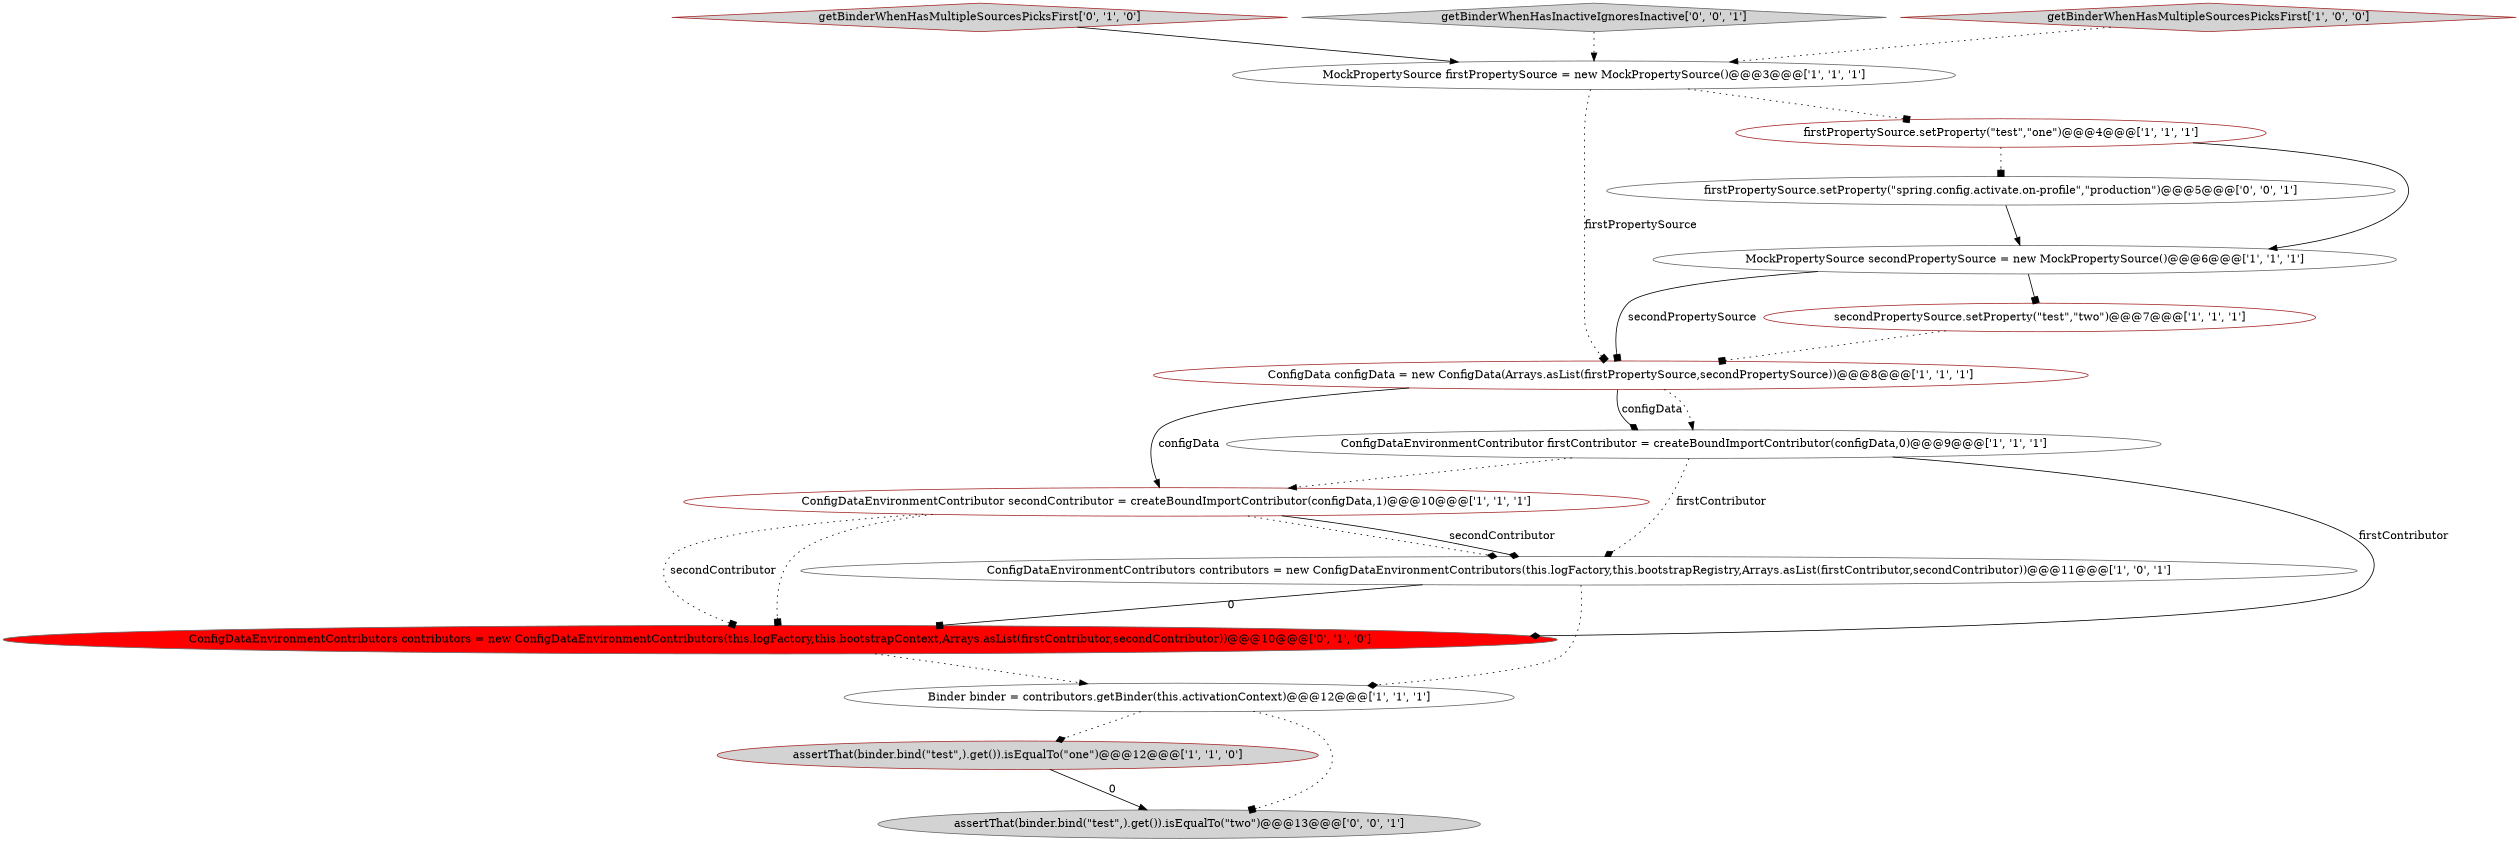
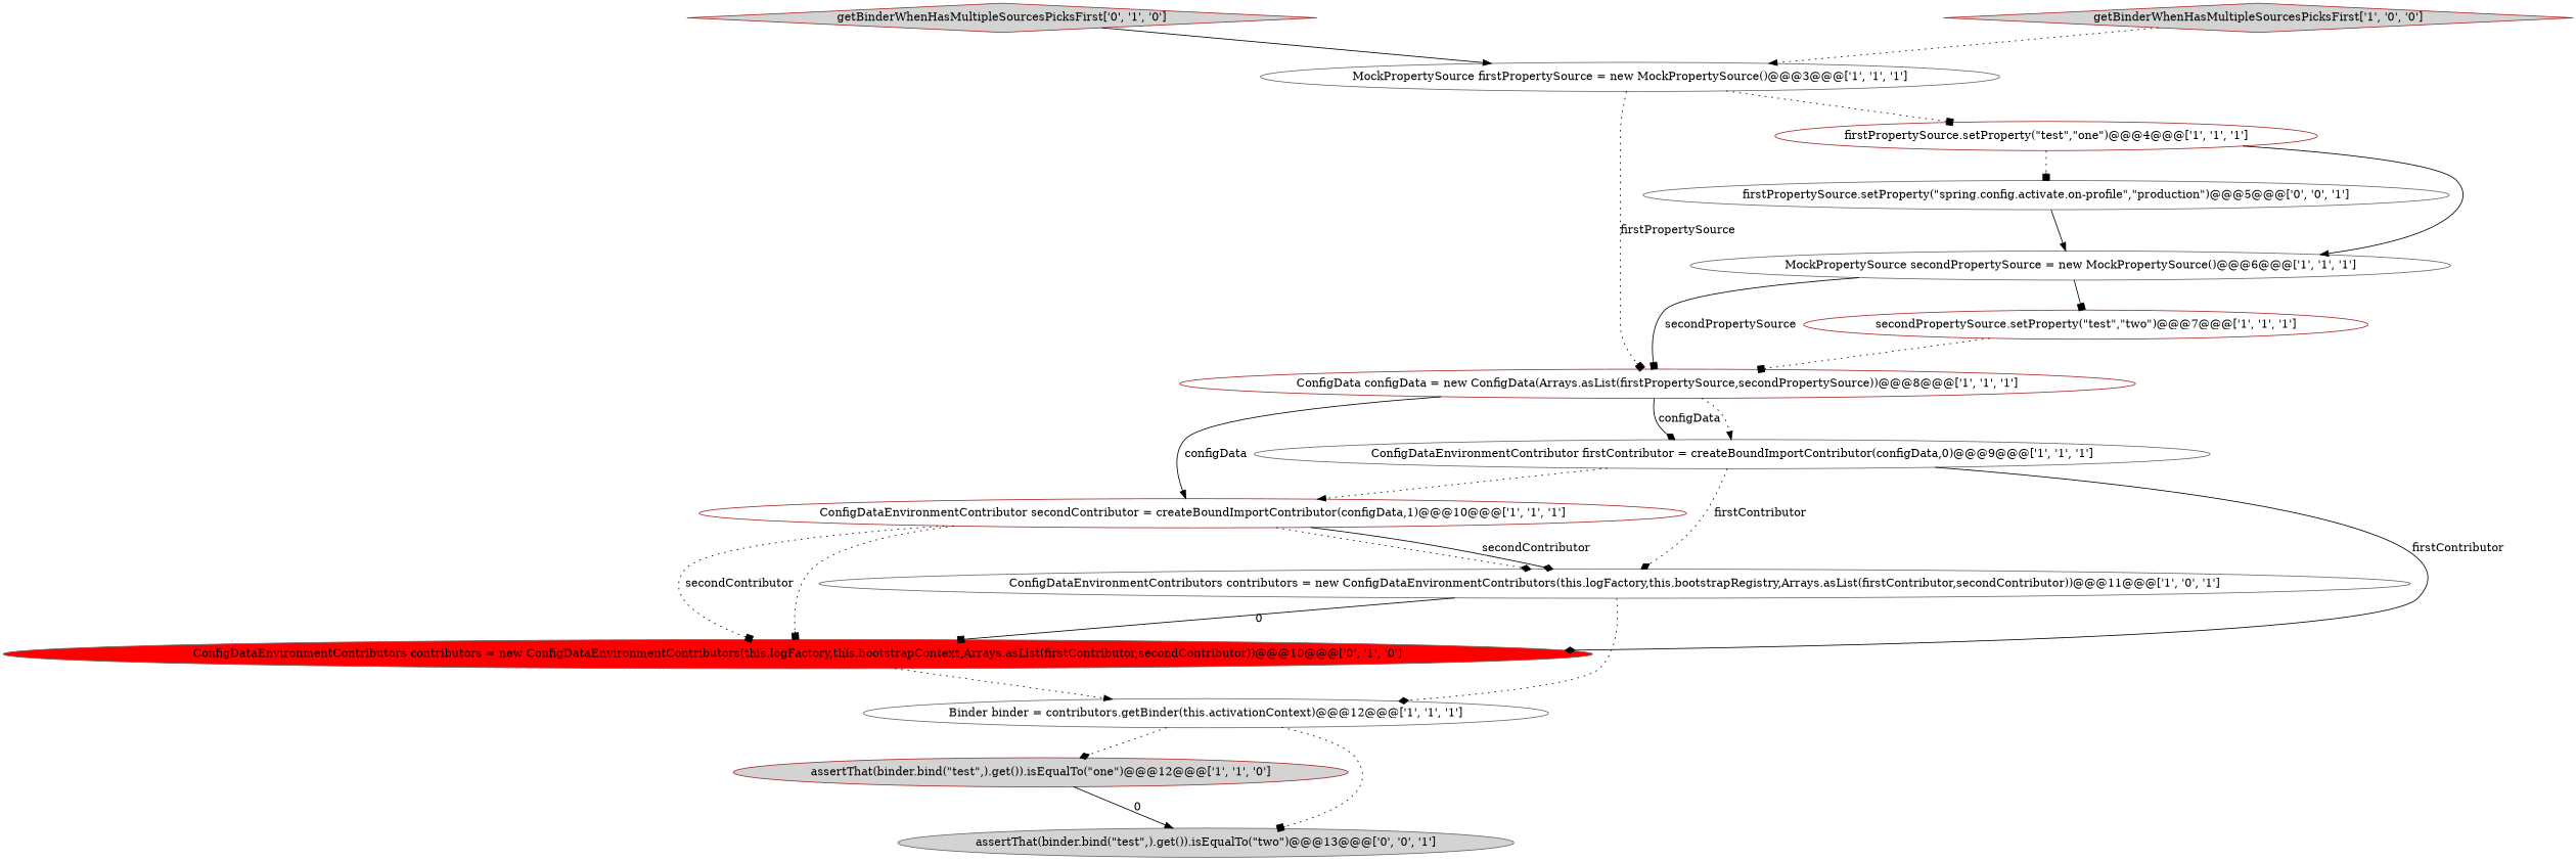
  digraph {
    node [fillcolor=white shape=ellipse style=filled color=gray40]
    edge [style=dotted arrowhead=normal]
    n1 [fillcolor=lightgray label="assertThat(binder.bind(\"test\",).get()).isEqualTo(\"one\")@@@12@@@['1', '1', '0']" color=brown]
    n2 [fillcolor=lightgray label="assertThat(binder.bind(\"test\",).get()).isEqualTo(\"two\")@@@13@@@['0', '0', '1']"]
    n3 [label="Binder binder = contributors.getBinder(this.activationContext)@@@12@@@['1', '1', '1']"]
    n4 [fillcolor=lightgray label="getBinderWhenHasMultipleSourcesPicksFirst['0', '1', '0']" shape=diamond color=brown]
    n5 [label="MockPropertySource firstPropertySource = new MockPropertySource()@@@3@@@['1', '1', '1']"]
    n6 [label="ConfigDataEnvironmentContributor firstContributor = createBoundImportContributor(configData,0)@@@9@@@['1', '1', '1']"]
    n7 [label="ConfigDataEnvironmentContributor secondContributor = createBoundImportContributor(configData,1)@@@10@@@['1', '1', '1']" color=brown]
    n8 [fillcolor=red label="ConfigDataEnvironmentContributors contributors = new ConfigDataEnvironmentContributors(this.logFactory,this.bootstrapContext,Arrays.asList(firstContributor,secondContributor))@@@10@@@['0', '1', '0']"]
    n9 [label="ConfigDataEnvironmentContributors contributors = new ConfigDataEnvironmentContributors(this.logFactory,this.bootstrapRegistry,Arrays.asList(firstContributor,secondContributor))@@@11@@@['1', '0', '1']"]
    n10 [label="firstPropertySource.setProperty(\"spring.config.activate.on-profile\",\"production\")@@@5@@@['0', '0', '1']"]
    n11 [label="MockPropertySource secondPropertySource = new MockPropertySource()@@@6@@@['1', '1', '1']"]
-   n12 [fillcolor=lightgray label="getBinderWhenHasInactiveIgnoresInactive['0', '0', '1']" shape=diamond]
    n13 [label="secondPropertySource.setProperty(\"test\",\"two\")@@@7@@@['1', '1', '1']" color=brown]
    n14 [label="ConfigData configData = new ConfigData(Arrays.asList(firstPropertySource,secondPropertySource))@@@8@@@['1', '1', '1']" color=brown]
    n15 [fillcolor=lightgray label="getBinderWhenHasMultipleSourcesPicksFirst['1', '0', '0']" shape=diamond color=brown]
    n16 [label="firstPropertySource.setProperty(\"test\",\"one\")@@@4@@@['1', '1', '1']" color=brown]
    n1 -> n2 [label=0 style=solid]
    n3 -> n1 [arrowhead=diamond]
    n3 -> n2 [arrowhead=box]
    n4 -> n5 [style=solid]
    n5 -> n14 [label=firstPropertySource arrowhead=box]
    n5 -> n16 [arrowhead=box]
    n6 -> n7
    n6 -> n8 [label=firstContributor style=solid arrowhead=diamond]
    n6 -> n9 [label=firstContributor arrowhead=diamond]
    n7 -> n8 [arrowhead=box]
    n7 -> n8 [label=secondContributor arrowhead=box]
    n7 -> n9 [arrowhead=diamond]
    n7 -> n9 [label=secondContributor style=solid arrowhead=diamond]
    n8 -> n3
    n9 -> n3 [arrowhead=diamond]
    n9 -> n8 [label=0 style=solid arrowhead=box]
    n10 -> n11 [style=solid]
    n11 -> n13 [style=solid arrowhead=box]
    n11 -> n14 [label=secondPropertySource style=solid arrowhead=box]
-   n12 -> n5
    n13 -> n14 [arrowhead=box]
    n14 -> n6 [label=configData style=solid arrowhead=diamond]
    n14 -> n6
    n14 -> n7 [label=configData style=solid]
    n15 -> n5
    n16 -> n10 [arrowhead=box]
    n16 -> n11 [style=solid]
  }
